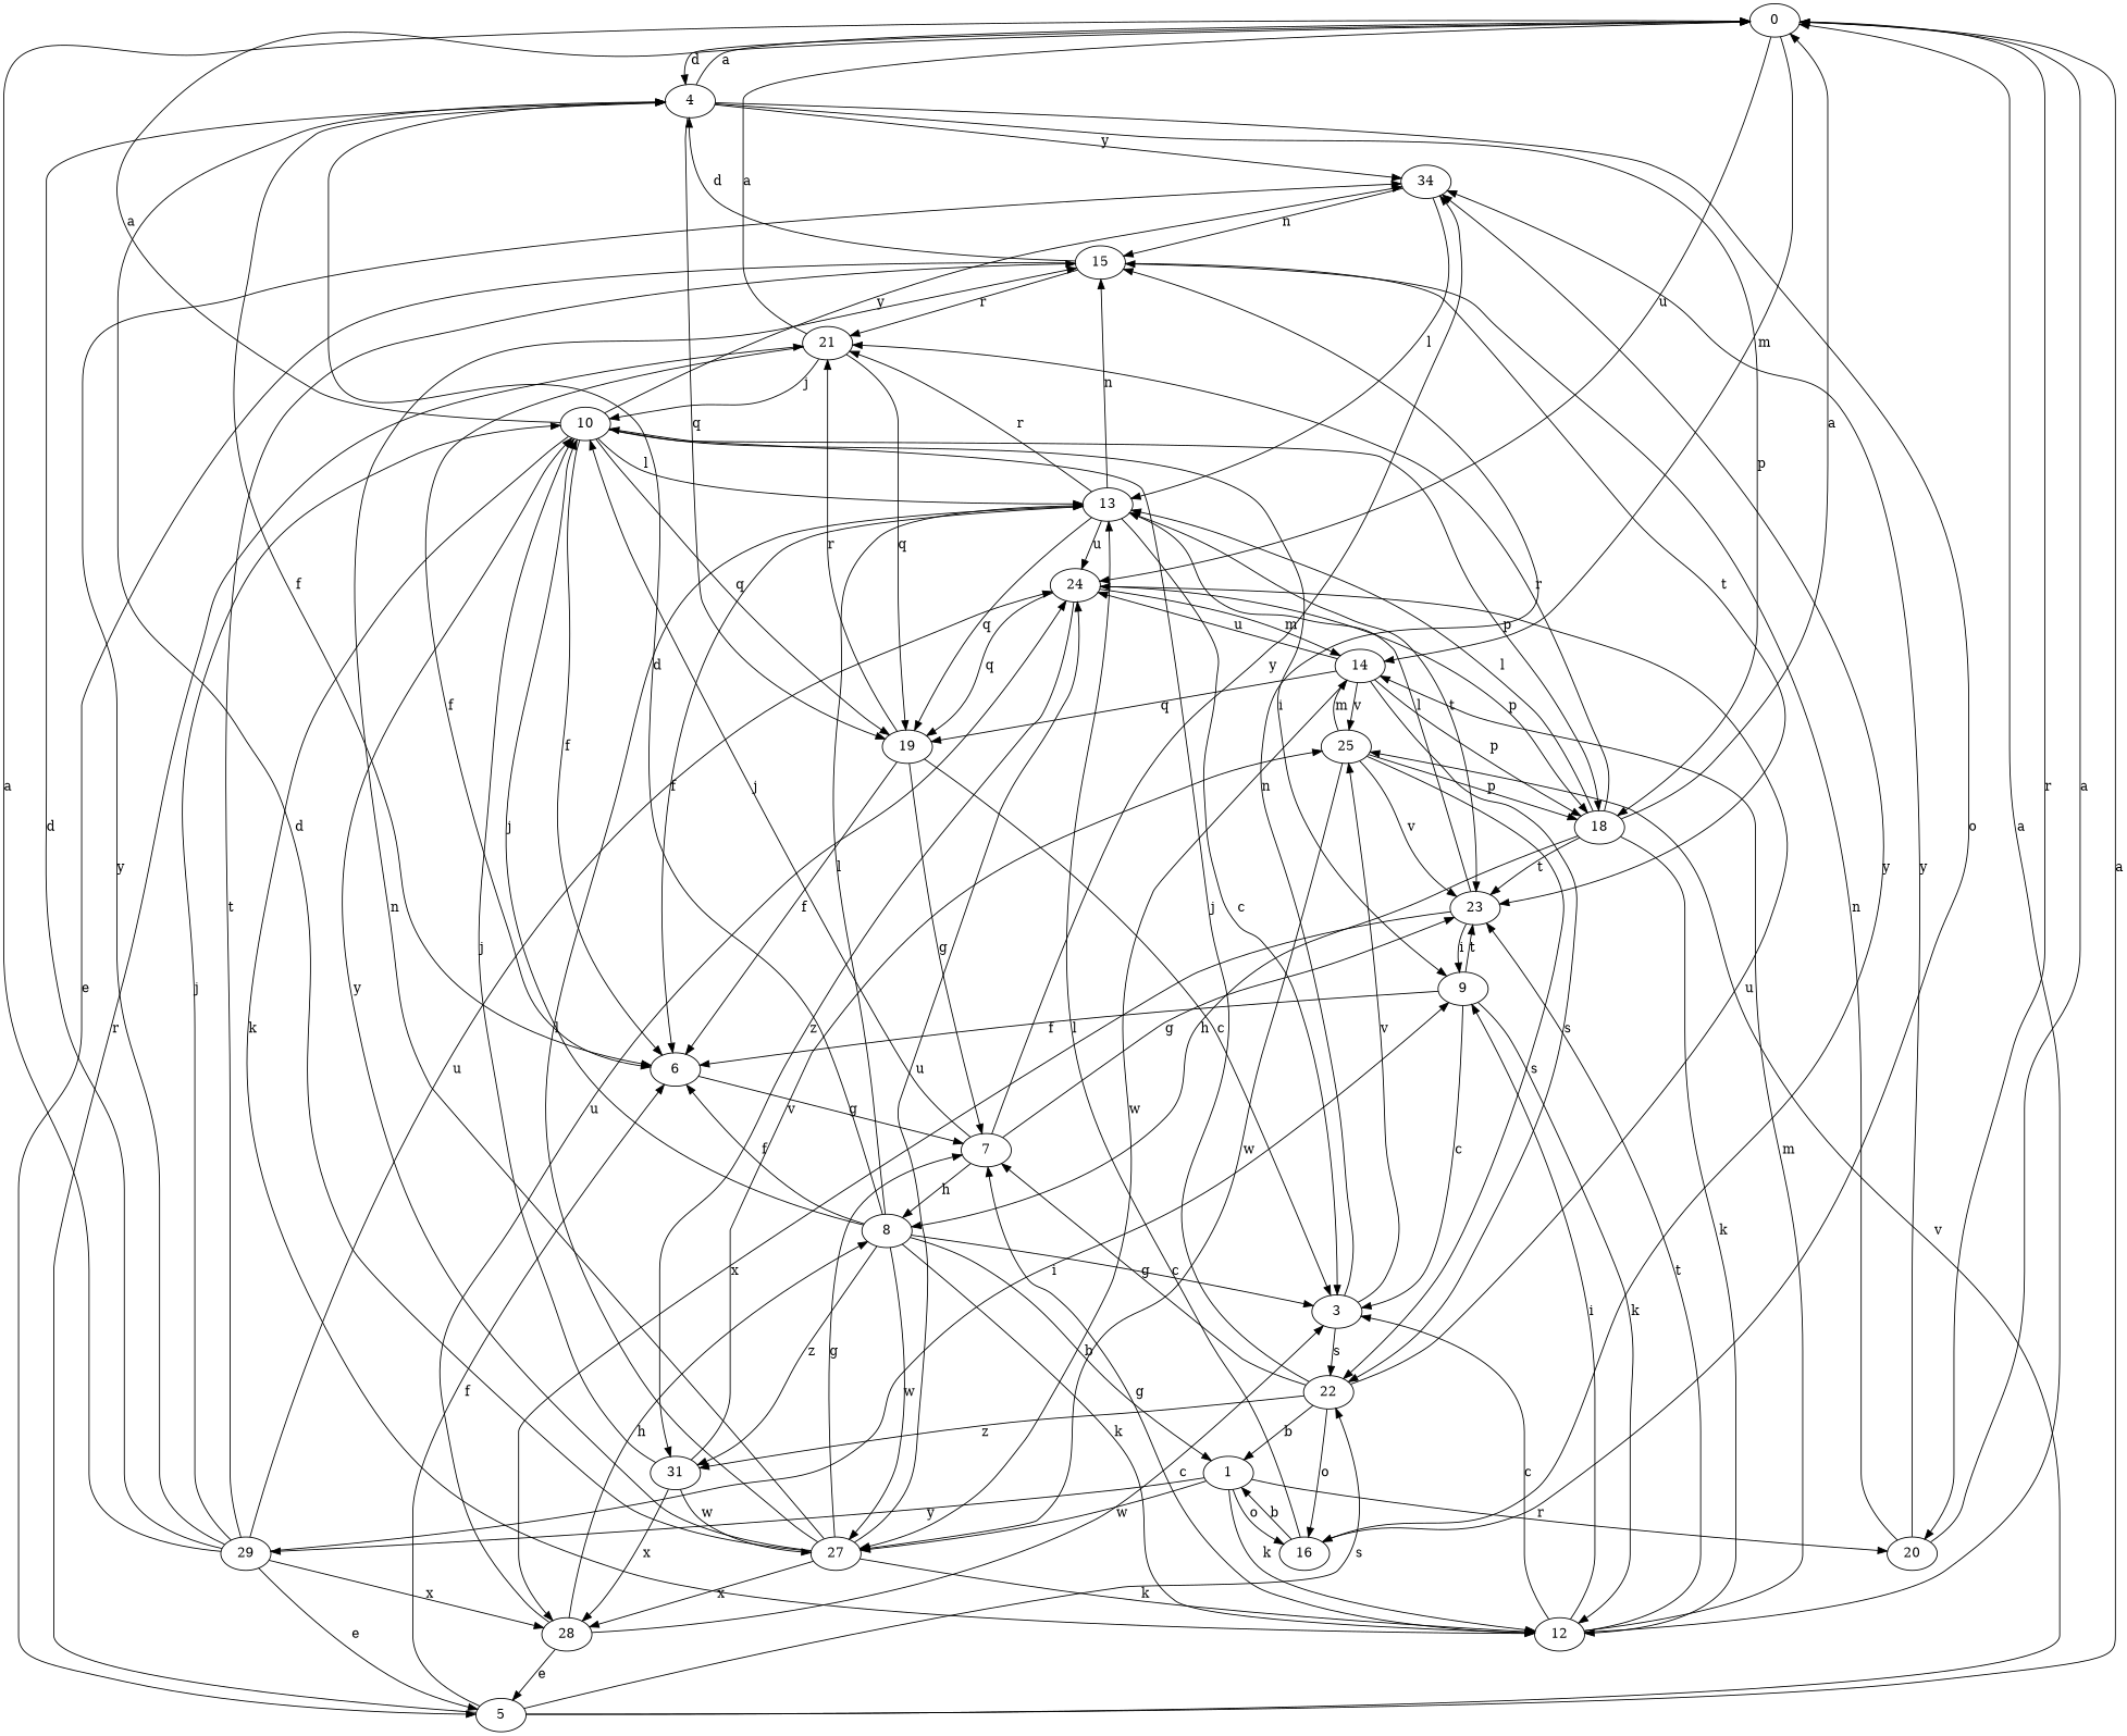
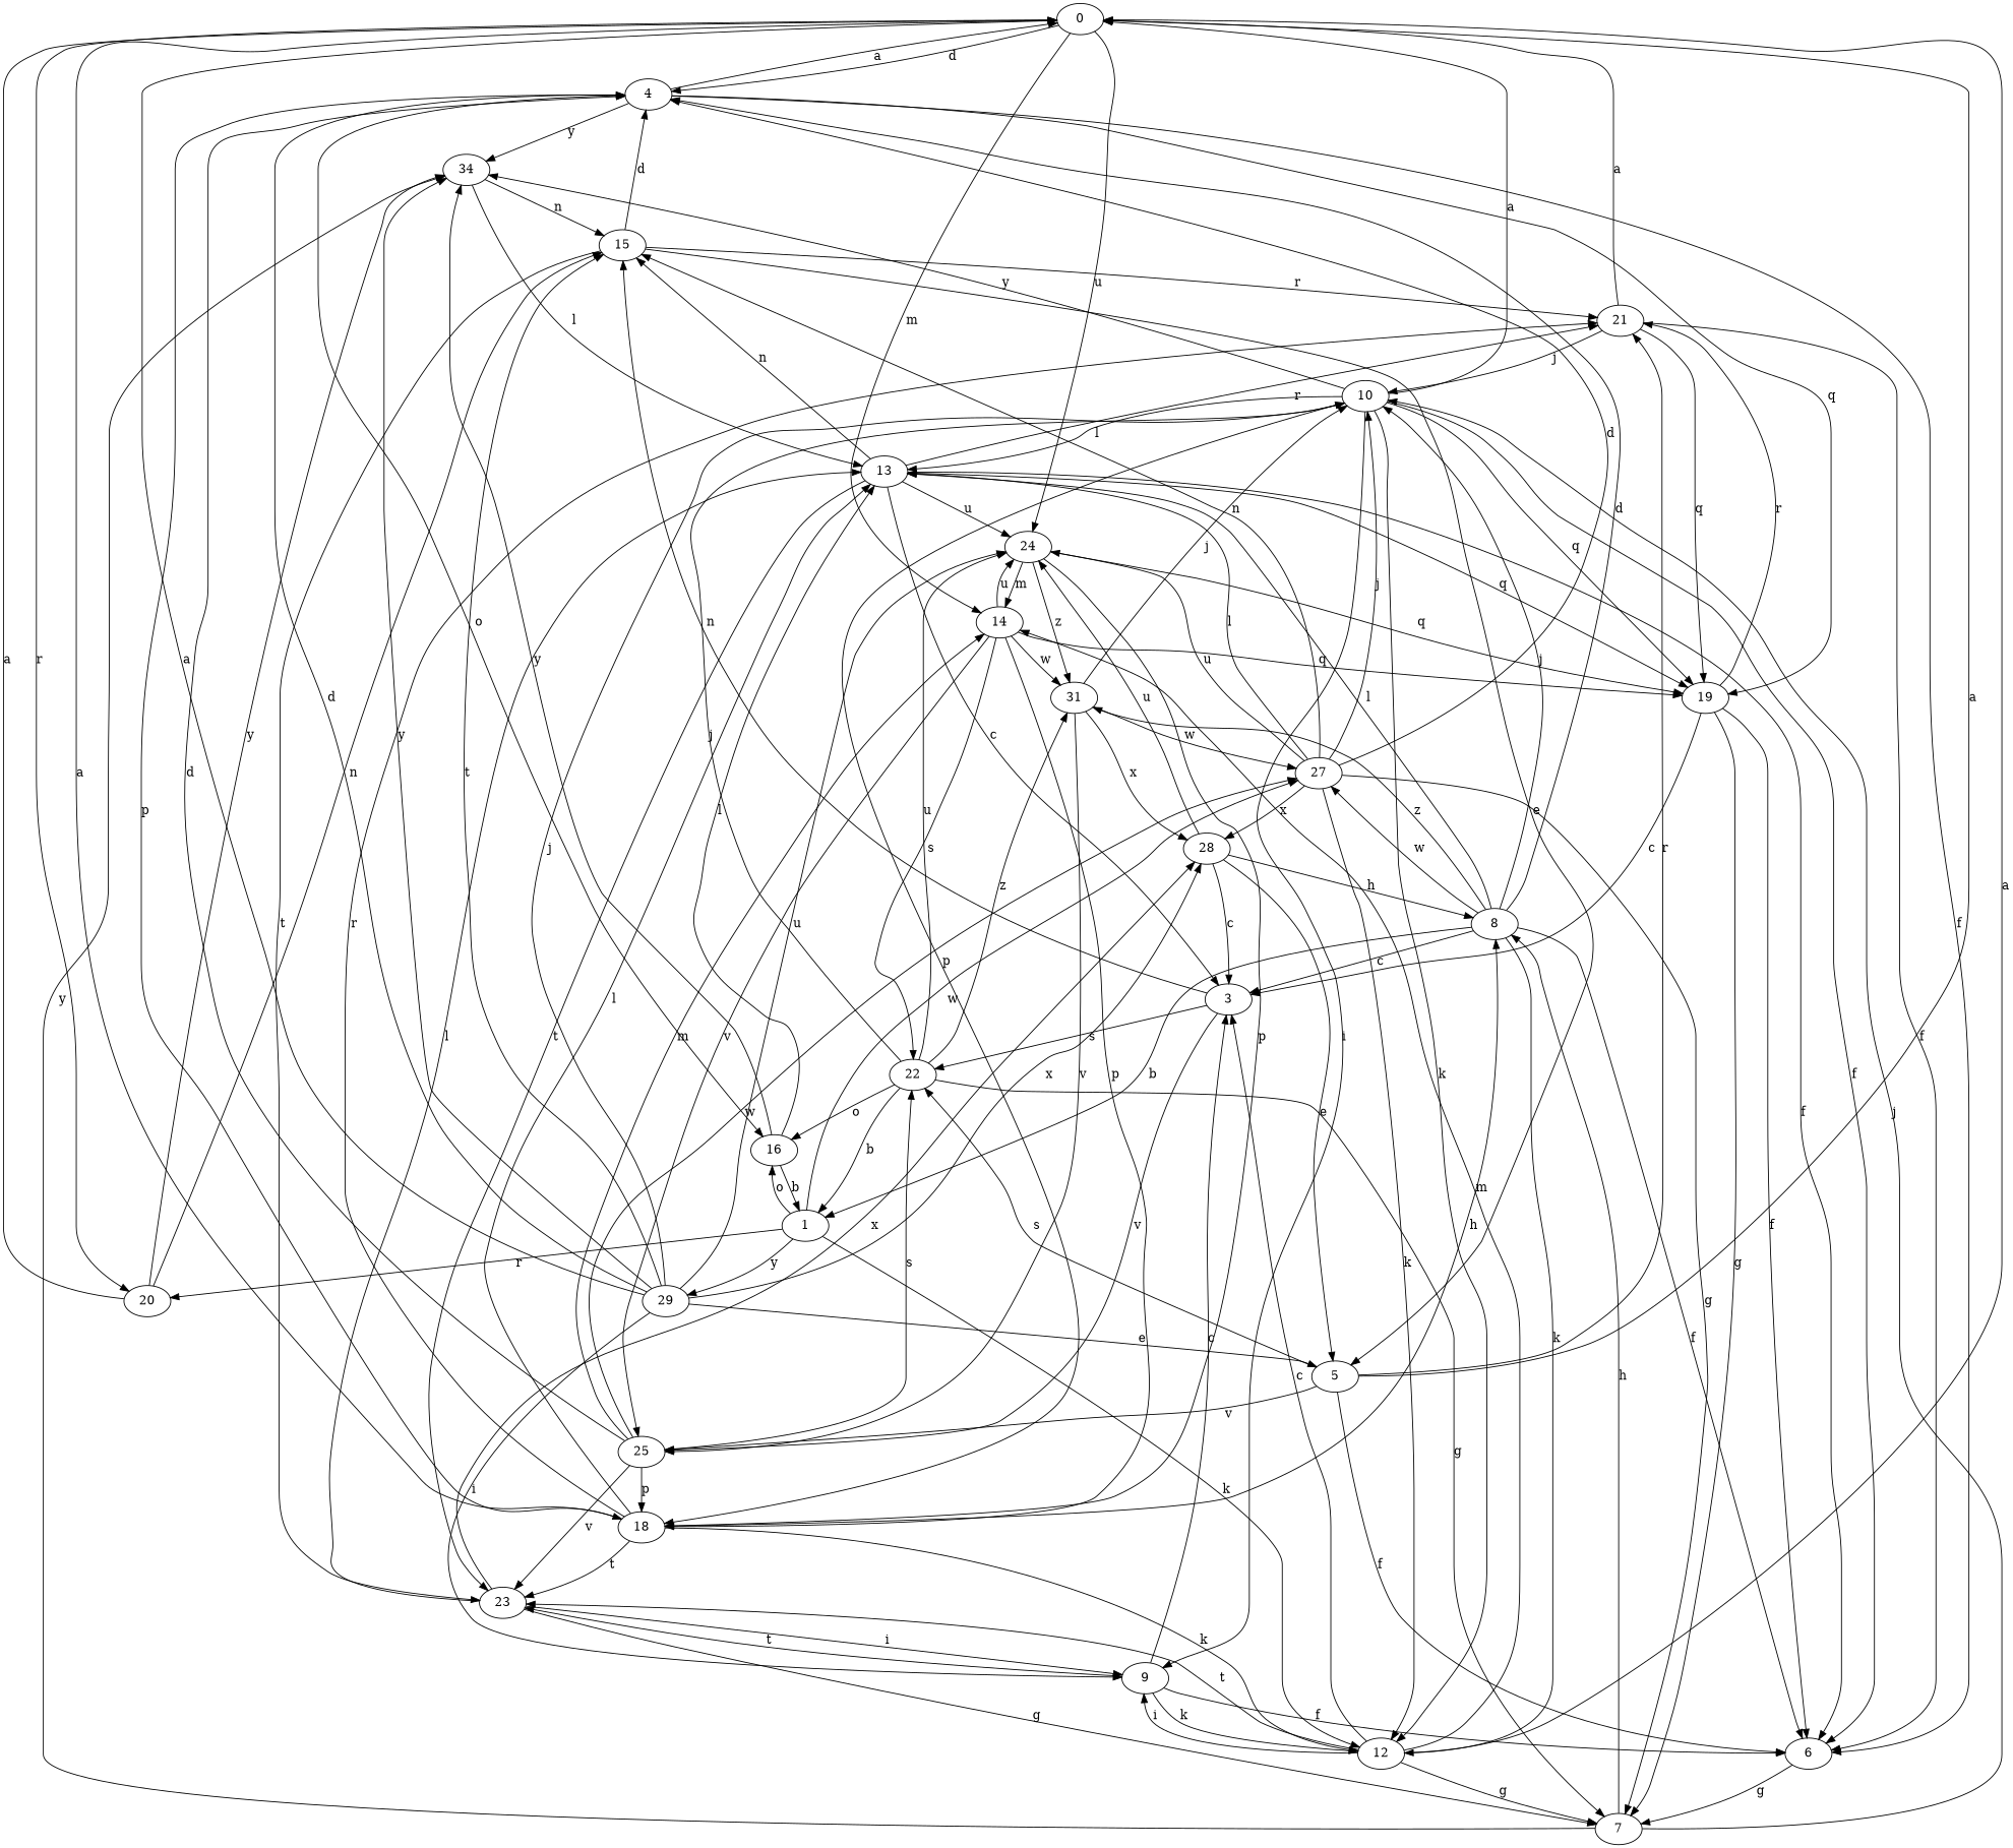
  strict digraph {
    0
    4
    14
    20
    24
    16
    6
    18
    19
    n10 [label=34]
    27
    22
    25
    15
    31
    1
    12
    29
    3
    7
    9
    23
    13
    10
    28
    5
    21
    8
    0 -> 4 [label=d]
    0 -> 14 [label=m]
    0 -> 20 [label=r]
    0 -> 24 [label=u]
    4 -> 0 [label=a]
    4 -> 16 [label=o]
    4 -> 6 [label=f]
    4 -> 18 [label=p]
    4 -> 19 [label=q]
    4 -> n10 [label=y]
    14 -> 24 [label=u]
    14 -> 18 [label=p]
    14 -> 19 [label=q]
-   14 -> 27 [label=w]
+   14 -> 31 [label=w]
    14 -> 22 [label=s]
    14 -> 25 [label=v]
    20 -> 0 [label=a]
    20 -> n10 [label=y]
    20 -> 15 [label=n]
    24 -> 14 [label=m]
    24 -> 18 [label=p]
    24 -> 19 [label=q]
    24 -> 31 [label=z]
    16 -> n10 [label=y]
    16 -> 1 [label=b]
    16 -> 13 [label=l]
    6 -> 7 [label=g]
    18 -> 0 [label=a]
    18 -> 12 [label=k]
    18 -> 23 [label=t]
    18 -> 13 [label=l]
    18 -> 21 [label=r]
    18 -> 8 [label=h]
    19 -> 6 [label=f]
    19 -> 3 [label=c]
    19 -> 7 [label=g]
    19 -> 21 [label=r]
    n10 -> 15 [label=n]
    n10 -> 13 [label=l]
    27 -> 4 [label=d]
    27 -> 24 [label=u]
    27 -> 15 [label=n]
    27 -> 12 [label=k]
    27 -> 7 [label=g]
    27 -> 13 [label=l]
-   27 -> 10 [label=y]
+   27 -> 10 [label=j]
    27 -> 28 [label=x]
    22 -> 24 [label=u]
    22 -> 16 [label=o]
    22 -> 31 [label=z]
    22 -> 1 [label=b]
    22 -> 7 [label=g]
    22 -> 10 [label=j]
+   25 -> 4 [label=d]
    25 -> 14 [label=m]
    25 -> 18 [label=p]
    25 -> 27 [label=w]
    25 -> 22 [label=s]
    25 -> 23 [label=v]
    15 -> 4 [label=d]
    15 -> 23 [label=t]
    15 -> 5 [label=e]
    15 -> 21 [label=r]
    31 -> 27 [label=w]
    31 -> 25 [label=v]
    31 -> 10 [label=j]
    31 -> 28 [label=x]
    1 -> 20 [label=r]
    1 -> 16 [label=o]
    1 -> 27 [label=w]
    1 -> 12 [label=k]
    1 -> 29 [label=y]
    12 -> 0 [label=a]
    12 -> 14 [label=m]
    12 -> 3 [label=c]
    12 -> 7 [label=g]
    12 -> 9 [label=i]
    12 -> 23 [label=t]
    29 -> 0 [label=a]
    29 -> 4 [label=d]
    29 -> 24 [label=u]
    29 -> n10 [label=y]
    29 -> 15 [label=t]
    29 -> 9 [label=i]
    29 -> 10 [label=j]
    29 -> 28 [label=x]
    29 -> 5 [label=e]
    3 -> 22 [label=s]
    3 -> 25 [label=v]
    3 -> 15 [label=n]
    7 -> n10 [label=y]
    7 -> 10 [label=j]
    7 -> 8 [label=h]
    9 -> 6 [label=f]
    9 -> 12 [label=k]
    9 -> 3 [label=c]
    9 -> 23 [label=t]
-   7 -> 23 [label=g]
+   23 -> 7 [label=g]
    23 -> 9 [label=i]
    23 -> 13 [label=l]
    23 -> 28 [label=x]
    13 -> 24 [label=u]
    13 -> 6 [label=f]
    13 -> 19 [label=q]
    13 -> 15 [label=n]
    13 -> 3 [label=c]
    13 -> 23 [label=t]
    13 -> 21 [label=r]
    10 -> 0 [label=a]
    10 -> 6 [label=f]
    10 -> 18 [label=p]
    10 -> 19 [label=q]
    10 -> n10 [label=y]
    10 -> 12 [label=k]
    10 -> 9 [label=i]
    10 -> 13 [label=l]
    28 -> 24 [label=u]
    28 -> 3 [label=c]
    28 -> 5 [label=e]
    28 -> 8 [label=h]
    5 -> 0 [label=a]
    5 -> 6 [label=f]
    5 -> 22 [label=s]
    5 -> 25 [label=v]
    5 -> 21 [label=r]
    21 -> 0 [label=a]
    21 -> 6 [label=f]
    21 -> 19 [label=q]
    21 -> 10 [label=j]
    8 -> 4 [label=d]
    8 -> 6 [label=f]
    8 -> 27 [label=w]
    8 -> 31 [label=z]
    8 -> 1 [label=b]
    8 -> 12 [label=k]
    8 -> 3 [label=c]
    8 -> 13 [label=l]
    8 -> 10 [label=j]
  }
